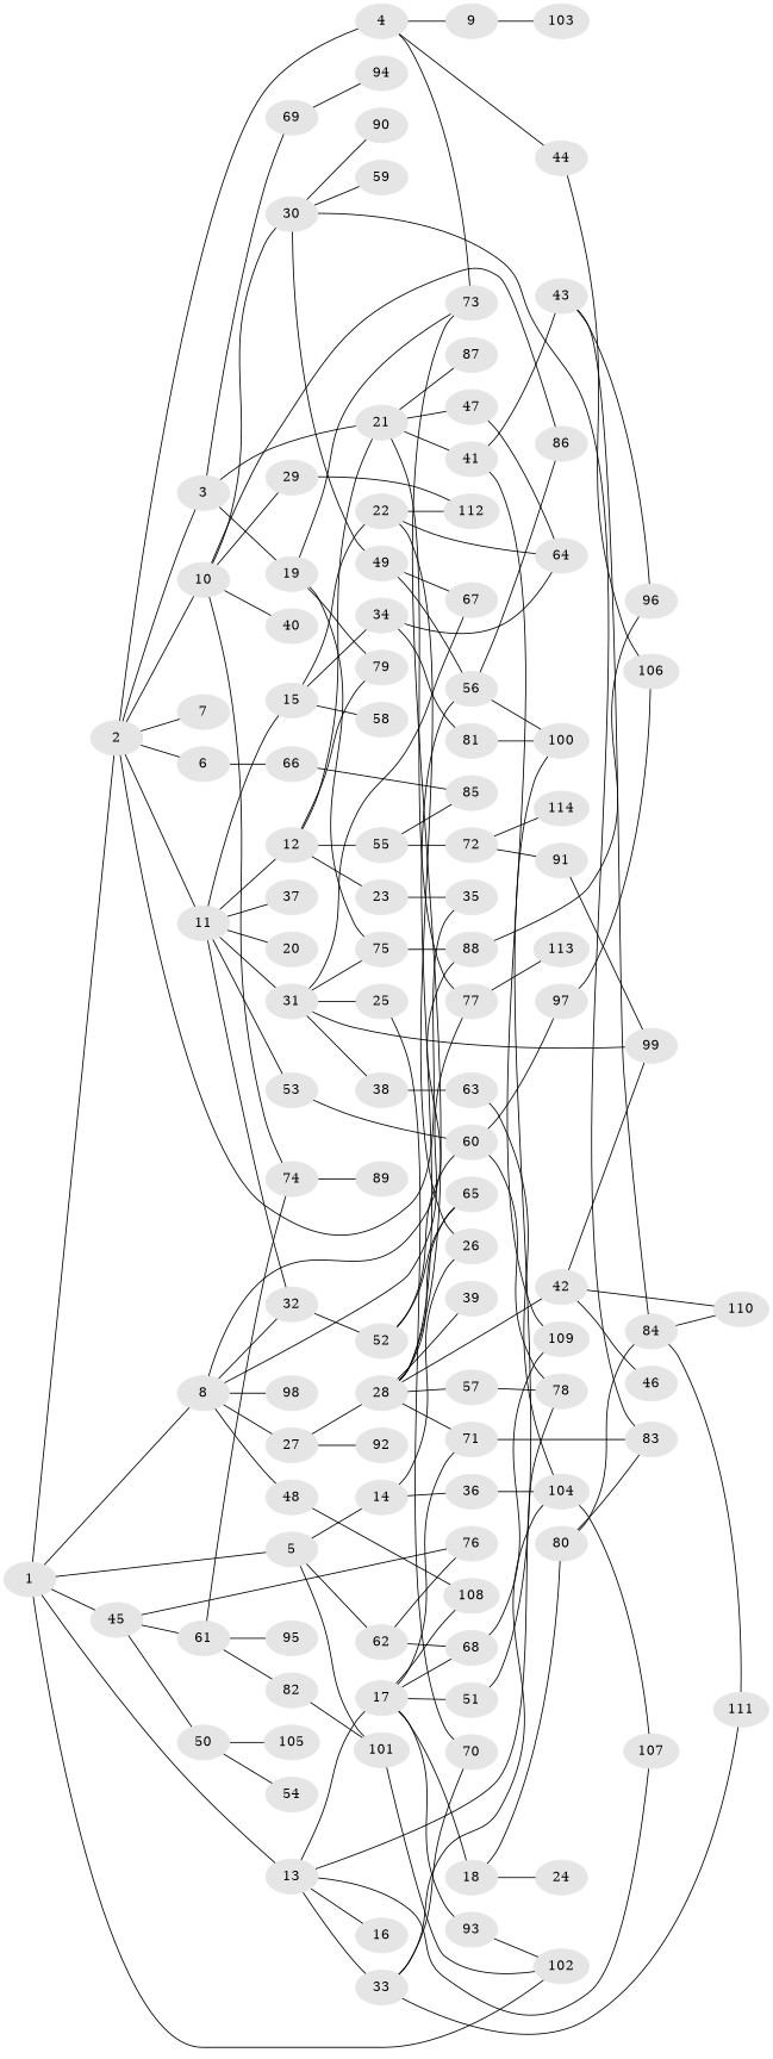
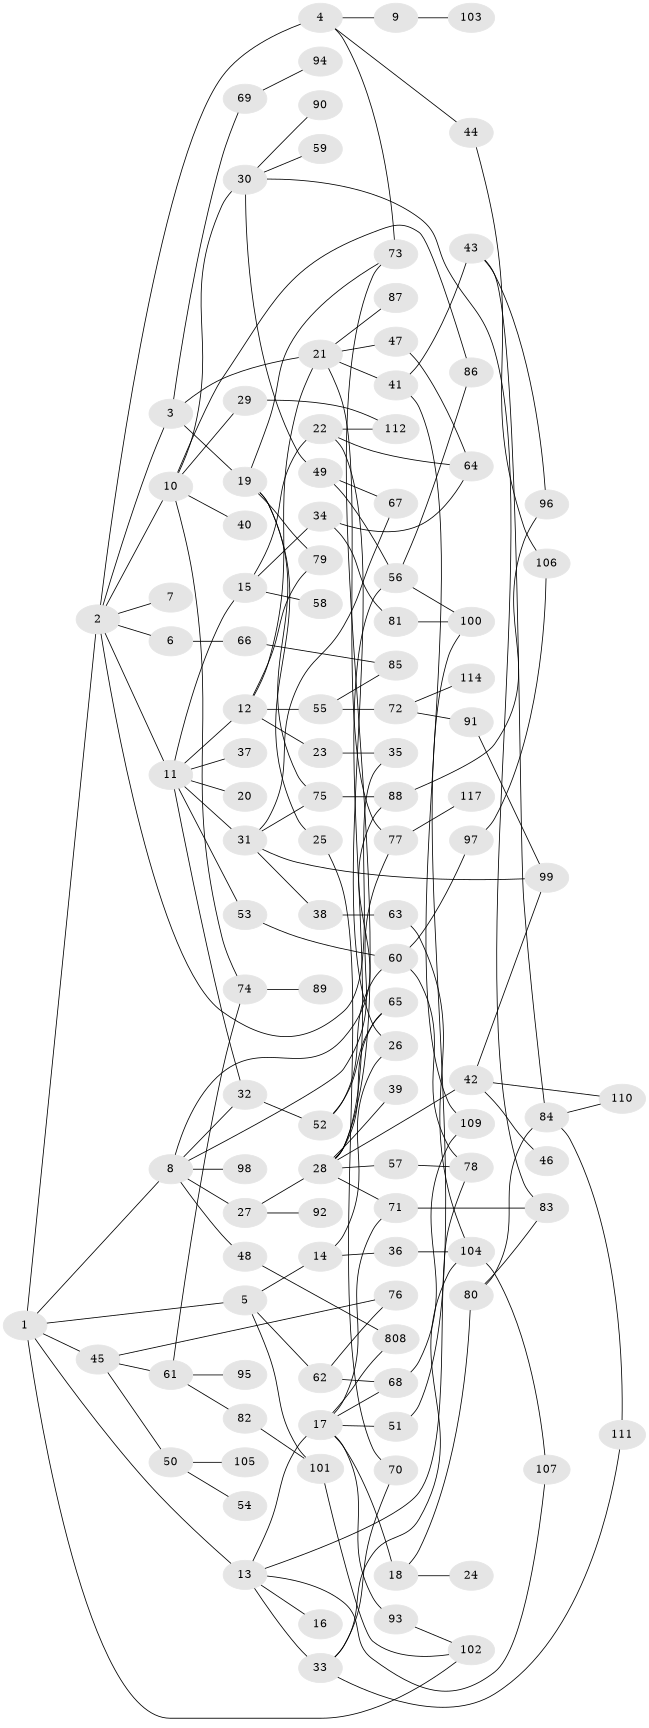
  graph {
    rankdir=LR
    node [color=gray90 style=filled]
    1
    2
    5
    8
    13
    45
    102
    3
    4
    6
    7
    10
    11
    35
    14
    62
    101
    27
    32
    48
    77
    88
    98
    16
    17
    33
    78
    107
    50
    61
    76
    19
    21
    69
    9
    44
    73
    66
    29
    30
    40
    74
    86
    12
    15
    20
    31
    37
    53
    79
    25
    75
    41
    47
    87
    94
    103
    106
    26
    36
    68
    85
    28
    92
    52
-   108
-   113
+   108 [label=808]
+   113 [label=117]
    96
    112
    49
    59
    83
    90
    89
    23
    55
    22
    34
    58
    38
    67
    99
    60
    72
    18
    51
    71
    93
    70
    104
    111
    64
    81
    24
    80
    100
    109
    84
    43
    39
    42
    56
    57
    65
    46
    110
    63
    54
    105
    82
    95
    97
    91
    114
    1 -- 2
    1 -- 5
    1 -- 8
    1 -- 13
    1 -- 45
    1 -- 102
    2 -- 3
    2 -- 4
    2 -- 6
    2 -- 7
    2 -- 10
    2 -- 11
    2 -- 35
    5 -- 14
    5 -- 62
    5 -- 101
    8 -- 27
    8 -- 32
    8 -- 48
    8 -- 77
    8 -- 88
    8 -- 98
    13 -- 16
    13 -- 17
    13 -- 33
    13 -- 78
    13 -- 107
    45 -- 50
    45 -- 61
    45 -- 76
    3 -- 19
    3 -- 21
    3 -- 69
    4 -- 9
    4 -- 44
    4 -- 73
    6 -- 66
    10 -- 29
    10 -- 30
    10 -- 40
    10 -- 74
    10 -- 86
    11 -- 32
    11 -- 12
    11 -- 15
    11 -- 20
    11 -- 31
    11 -- 37
    11 -- 53
    14 -- 26
    14 -- 36
    62 -- 76
    62 -- 68
    101 -- 102
    27 -- 28
    27 -- 92
    32 -- 52
    48 -- 108
    77 -- 113
    88 -- 96
    17 -- 68
    17 -- 108
    17 -- 18
    17 -- 51
    17 -- 71
    17 -- 93
    33 -- 70
    33 -- 104
    33 -- 111
    50 -- 54
    50 -- 105
    61 -- 74
    61 -- 82
    61 -- 95
    19 -- 73
    19 -- 79
-   31 -- 25
+   19 -- 25
    19 -- 75
    21 -- 77
    21 -- 41
    21 -- 47
    21 -- 87
    69 -- 94
    9 -- 103
    44 -- 106
    66 -- 85
    29 -- 112
    30 -- 49
    30 -- 59
    30 -- 83
    30 -- 90
    74 -- 89
    12 -- 21
    12 -- 79
    12 -- 23
    12 -- 55
    15 -- 22
    15 -- 34
    15 -- 58
    31 -- 75
    31 -- 38
    31 -- 67
    31 -- 99
    53 -- 60
    25 -- 70
    75 -- 88
    41 -- 109
    41 -- 43
    47 -- 64
    36 -- 104
    68 -- 109
    28 -- 73
    28 -- 71
    28 -- 39
    28 -- 42
    28 -- 56
    28 -- 57
    28 -- 65
    52 -- 60
    52 -- 65
    49 -- 67
    49 -- 56
    23 -- 35
    55 -- 85
    55 -- 72
    22 -- 26
    22 -- 112
    22 -- 64
    34 -- 64
    34 -- 81
    38 -- 63
    60 -- 78
    60 -- 97
    72 -- 91
    72 -- 114
    18 -- 24
    18 -- 80
    51 -- 100
    71 -- 83
    93 -- 102
    104 -- 107
    81 -- 100
    80 -- 83
    80 -- 84
    84 -- 111
    84 -- 110
    43 -- 96
    43 -- 84
    42 -- 99
    42 -- 46
    42 -- 110
    56 -- 86
    56 -- 100
    57 -- 78
    63 -- 104
    82 -- 101
    97 -- 106
    91 -- 99
  }
